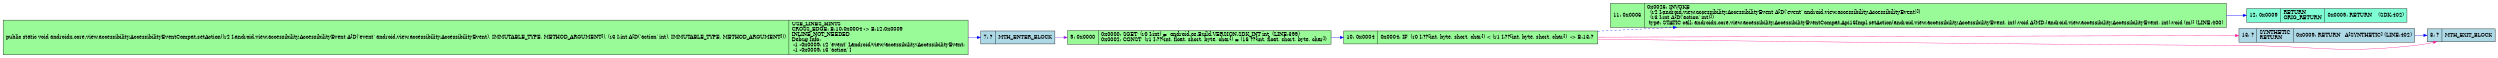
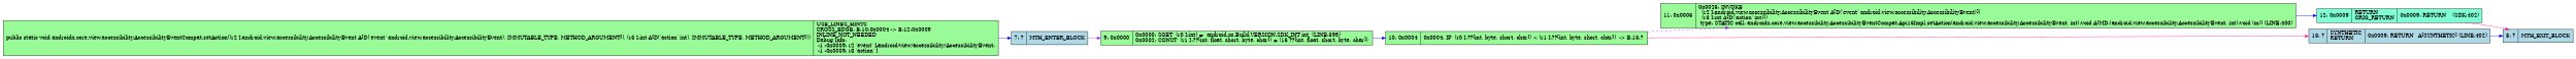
  digraph {
    rankdir=LR
    node [fillcolor=palegreen shape=record style=filled]
    edge [color=blue]
    n1 [fillcolor=lightblue label="{7\:\ ?|MTH_ENTER_BLOCK\l}"]
    n2 [label="{9\:\ 0x0000|0x0000: SGET  (r0 I:int) =  android.os.Build.VERSION.SDK_INT int  (LINE:399)\l0x0002: CONST  (r1 I:??[int, float, short, byte, char]) = (16 ??[int, float, short, byte, char]) \l}"]
    n3 [label="{10\:\ 0x0004|0x0004: IF  (r0 I:??[int, byte, short, char]) \< (r1 I:??[int, byte, short, char])  \-\> B:13:? \l}"]
    n4 [label="{11\:\ 0x0006|0x0026: INVOKE  \l  (r2 I:android.view.accessibility.AccessibilityEvent A[D('event' android.view.accessibility.AccessibilityEvent)])\l  (r3 I:int A[D('action' int)])\l type: STATIC call: androidx.core.view.accessibility.AccessibilityEventCompat.Api16Impl.setAction(android.view.accessibility.AccessibilityEvent, int):void A[MD:(android.view.accessibility.AccessibilityEvent, int):void (m)] (LINE:400)\l}"]
    n5 [fillcolor=lightblue label="{13\:\ ?|SYNTHETIC\lRETURN\l|0x0009: RETURN   A[SYNTHETIC] (LINE:402)\l}"]
    n6 [fillcolor=aquamarine label="{12\:\ 0x0009|RETURN\lORIG_RETURN\l|0x0009: RETURN    (SDK:402)\l}"]
    n7 [fillcolor=lightblue label="{8\:\ ?|MTH_EXIT_BLOCK\l}"]
    n8 [label="{public static void androidx.core.view.accessibility.AccessibilityEventCompat.setAction((r2 I:android.view.accessibility.AccessibilityEvent A[D('event' android.view.accessibility.AccessibilityEvent), IMMUTABLE_TYPE, METHOD_ARGUMENT]), (r3 I:int A[D('action' int), IMMUTABLE_TYPE, METHOD_ARGUMENT]))  | USE_LINES_HINTS\lCROSS_EDGE: B:10:0x0004 \-\> B:12:0x0009\lINLINE_NOT_NEEDED\lDebug Info:\l  \-1 \-0x0009: r2 'event' Landroid\/view\/accessibility\/AccessibilityEvent;\l  \-1 \-0x0009: r3 'action' I\l}"]
    n1 -> n2 [color=purple]
    n2 -> n3
-   n3 -> n4 [style=dashed]
+   n3 -> n4 [color=purple style=dashed]
    n3 -> n5 [color=deeppink]
    n4 -> n6
    n5 -> n7
-   n3 -> n7 [color=deeppink]
+   n6 -> n7 [color=deeppink]
    n8 -> n1
  }
